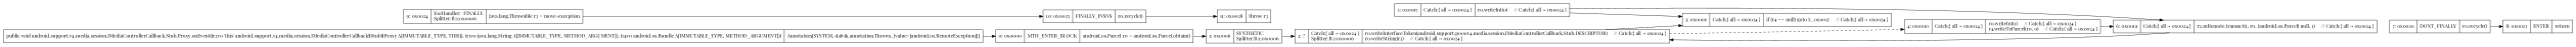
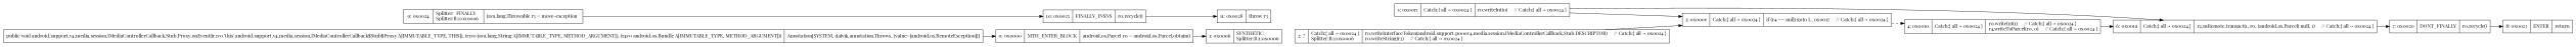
  digraph {
    fontname="Playfair Display"
    rankdir=LR
    node [fontname="Playfair Display" shape=record]
    edge [fontname="Playfair Display"]
    n1 [label="{0\:\ 0x0000|MTH_ENTER_BLOCK\l|android.os.Parcel r0 = android.os.Parcel.obtain()\l}"]
    n2 [label="{1\:\ 0x0006|SYNTHETIC\lSplitter:B:1:0x0006\l}"]
    n3 [label="{2\:\ ?|Catch:\{ all \-\> 0x0024 \}\lSplitter:B:1:0x0006\l|r0.writeInterfaceToken(android.support.p000v4.media.session.IMediaControllerCallback.Stub.DESCRIPTOR)     \/\/ Catch:\{ all \-\> 0x0024 \}\lr0.writeString(r3)     \/\/ Catch:\{ all \-\> 0x0024 \}\l}"]
    n4 [label="{3\:\ 0x000e|Catch:\{ all \-\> 0x0024 \}\l|if (r4 == null) goto L_0x0017     \/\/ Catch:\{ all \-\> 0x0024 \}\l}"]
-   n5 [label="{9\:\ 0x0024|ExcHandler:  FINALLY\lSplitter:B:1:0x0006\l|java.lang.Throwable r3 = move\-exception\l}"]
+   n5 [label="{9\:\ 0x0024|Splitter:  FINALLY\lSplitter:B:1:0x0006\l|java.lang.Throwable r3 = move\-exception\l}"]
    n6 [label="{10\:\ 0x0025|FINALLY_INSNS\l|r0.recycle()\l}"]
    n7 [label="{4\:\ 0x0010|Catch:\{ all \-\> 0x0024 \}\l|r0.writeInt(1)     \/\/ Catch:\{ all \-\> 0x0024 \}\lr4.writeToParcel(r0, 0)     \/\/ Catch:\{ all \-\> 0x0024 \}\l}"]
    n8 [label="{6\:\ 0x001a|Catch:\{ all \-\> 0x0024 \}\l|r2.mRemote.transact(1, r0, (android.os.Parcel) null, 1)     \/\/ Catch:\{ all \-\> 0x0024 \}\l}"]
    n9 [label="{5\:\ 0x0017|Catch:\{ all \-\> 0x0024 \}\l|r0.writeInt(0)     \/\/ Catch:\{ all \-\> 0x0024 \}\l}"]
    n10 [label="{7\:\ 0x0020|DONT_FINALLY\l|r0.recycle()\l}"]
    n11 [label="{8\:\ 0x0023|ENTER\l|return\l}"]
    n12 [label="{11\:\ 0x0028|throw r3\l}"]
    n13 [label="{public void android.support.v4.media.session.IMediaControllerCallback.Stub.Proxy.onEvent((r2v0 'this' android.support.v4.media.session.IMediaControllerCallback$Stub$Proxy A[IMMUTABLE_TYPE, THIS]), (r3v0 java.lang.String A[IMMUTABLE_TYPE, METHOD_ARGUMENT]), (r4v0 android.os.Bundle A[IMMUTABLE_TYPE, METHOD_ARGUMENT]))  | Annotation[SYSTEM, dalvik.annotation.Throws, \{value=[android.os.RemoteException]\}]\l}"]
    n1 -> n2
-   n2 -> n3
    n3 -> n4
-   n3 -> n7 [style=dashed]
+   n4 -> n7 [style=dashed]
    n5 -> n6
    n6 -> n12
    n7 -> n8
-   n8 -> n3
+   n8 -> n10
    n9 -> n4
    n9 -> n8
    n10 -> n11
    n13 -> n1
  }
